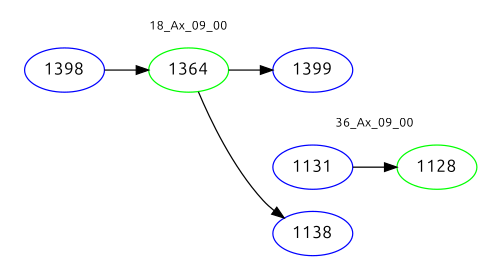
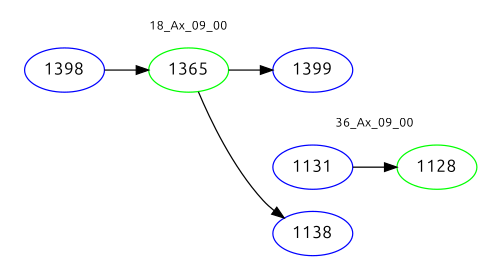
  digraph {
    fontname=Ubuntu
    rankdir=LR
    node [color=blue fontname=Ubuntu]
    edge [color=black fontname=Ubuntu]
    n1 [label=1398]
-   n2 [color=green label=1364]
+   n2 [color=green label=1365]
    n3 [label=1399]
    n4 [label=1131]
    n5 [color=green label=1128]
    n6 [label=1138]
    subgraph cluster_1 {
      color=white
      fontsize=10
      label="18_Ax_09_00"
      n1
      n2
      n3
    }
    subgraph cluster_2 {
      color=white
      fontsize=10
      label="36_Ax_09_00"
      n4
      n5
      n6
    }
    n1 -> n2
    n2 -> n3
    n2 -> n6
    n4 -> n5
  }
